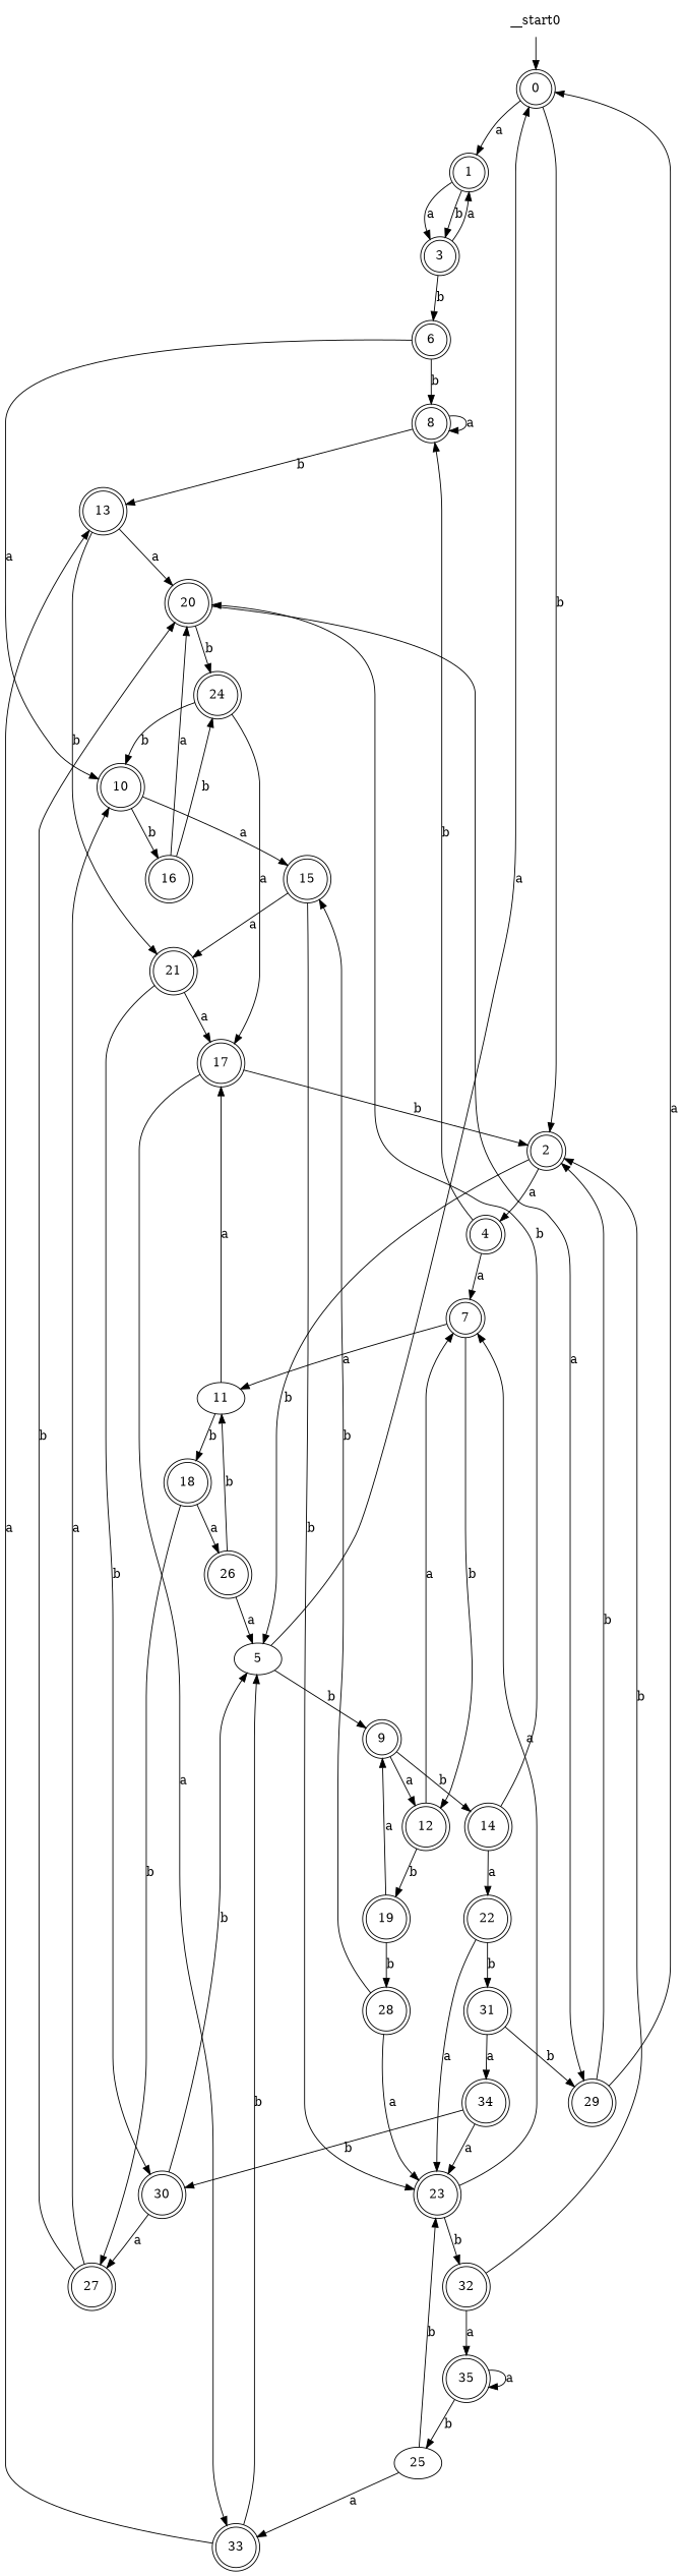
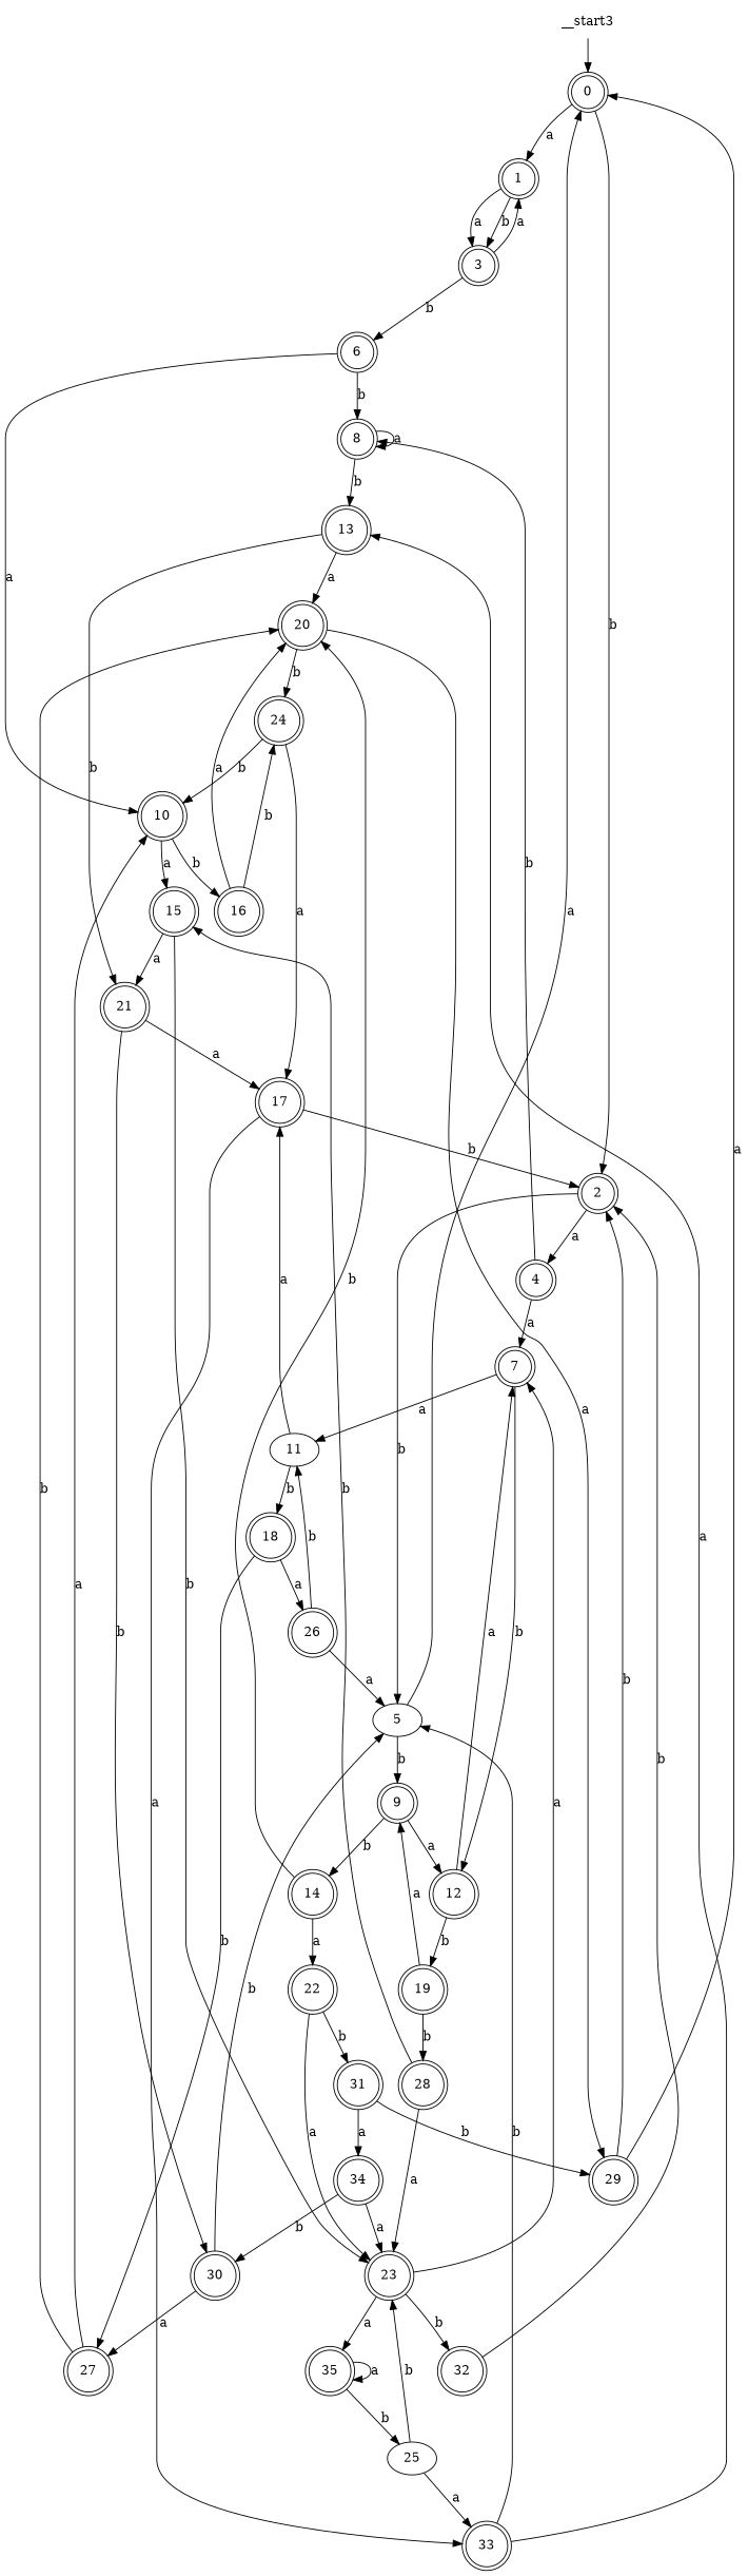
  digraph {
    node [shape=doublecircle]
-   __start0 [shape=none]
+   __start0 [shape=none label=__start3]
    0
    1
    2
    3
    4
    5 [shape=""]
    6
    7
    8
    9
    10
    11 [shape=ellipse]
    12
    13
    14
    15
    16
    17
    18
    19
    20
    21
    22
    23
    24
    33
    26
    27
    28
    29
    30
    31
    32
    25 [shape=""]
    34
    35
    __start0 -> 0
    0 -> 1 [label=a]
    0 -> 2 [label=b]
    1 -> 3 [label=a]
    1 -> 3 [label=b]
    2 -> 4 [label=a]
    2 -> 5 [label=b]
    3 -> 1 [label=a]
    3 -> 6 [label=b]
    4 -> 7 [label=a]
    4 -> 8 [label=b]
    5 -> 0 [label=a]
    5 -> 9 [label=b]
    6 -> 8 [label=b]
    6 -> 10 [label=a]
    7 -> 11 [label=a]
    7 -> 12 [label=b]
    8 -> 8 [label=a]
    8 -> 13 [label=b]
    9 -> 12 [label=a]
    9 -> 14 [label=b]
    10 -> 15 [label=a]
    10 -> 16 [label=b]
    11 -> 17 [label=a]
    11 -> 18 [label=b]
    12 -> 7 [label=a]
    12 -> 19 [label=b]
    13 -> 20 [label=a]
    13 -> 21 [label=b]
    14 -> 20 [label=b]
    14 -> 22 [label=a]
    15 -> 21 [label=a]
    15 -> 23 [label=b]
    16 -> 20 [label=a]
    16 -> 24 [label=b]
    17 -> 2 [label=b]
    17 -> 33 [label=a]
    18 -> 26 [label=a]
    18 -> 27 [label=b]
    19 -> 9 [label=a]
    19 -> 28 [label=b]
    20 -> 24 [label=b]
    20 -> 29 [label=a]
    21 -> 17 [label=a]
    21 -> 30 [label=b]
    22 -> 23 [label=a]
    22 -> 31 [label=b]
    23 -> 7 [label=a]
    23 -> 32 [label=b]
    24 -> 10 [label=b]
    24 -> 17 [label=a]
    33 -> 5 [label=b]
    33 -> 13 [label=a]
    26 -> 5 [label=a]
    26 -> 11 [label=b]
    27 -> 10 [label=a]
    27 -> 20 [label=b]
    28 -> 15 [label=b]
    28 -> 23 [label=a]
    29 -> 0 [label=a]
    29 -> 2 [label=b]
    30 -> 5 [label=b]
    30 -> 27 [label=a]
    31 -> 29 [label=b]
    31 -> 34 [label=a]
    32 -> 2 [label=b]
-   32 -> 35 [label=a]
+   23 -> 35 [label=a]
    25 -> 23 [label=b]
    25 -> 33 [label=a]
    34 -> 23 [label=a]
    34 -> 30 [label=b]
    35 -> 25 [label=b]
    35 -> 35 [label=a]
  }
